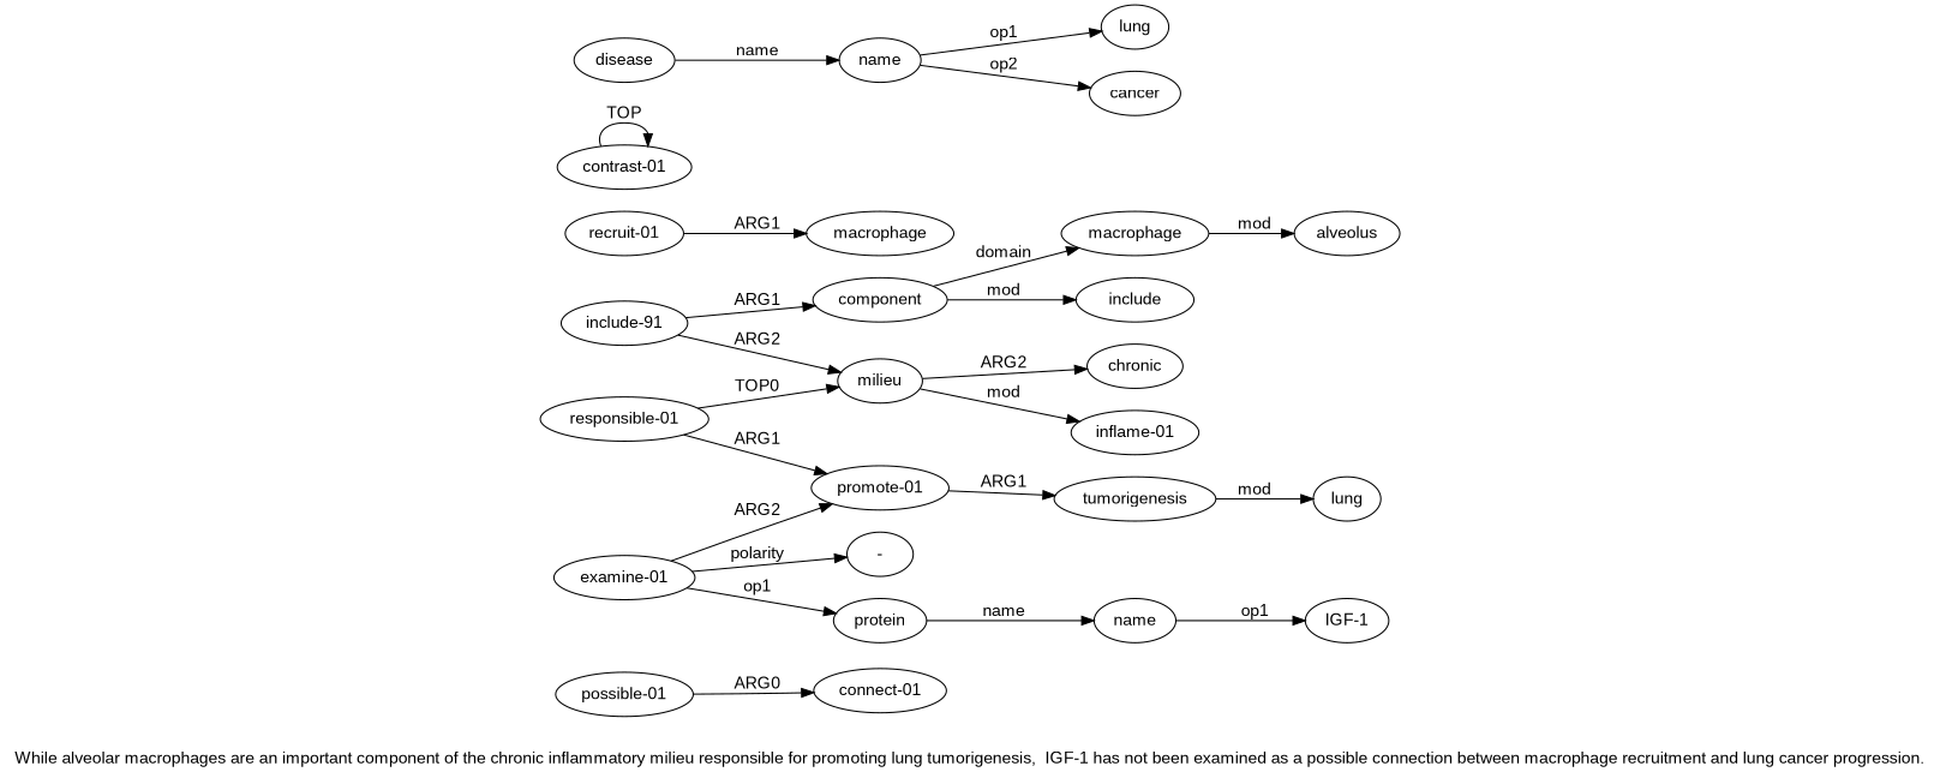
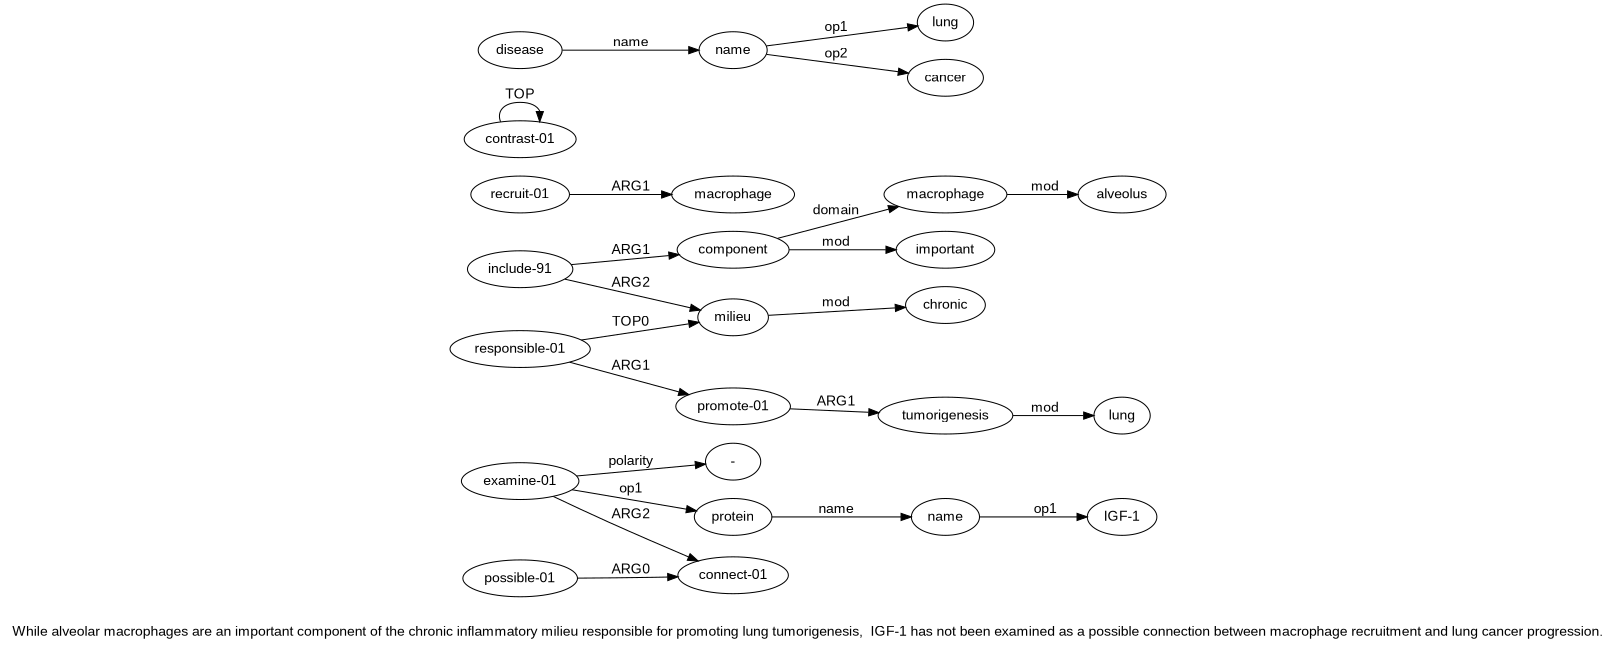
  digraph {
    fontname="Liberation Sans"
    label="While alveolar macrophages are an important component of the chronic inflammatory milieu responsible for promoting lung tumorigenesis,  IGF-1 has not been examined as a possible connection between macrophage recruitment and lung cancer progression."
    rankdir=LR
    node [color=black fontname="Liberation Sans" gold_ind=-1 gold_label=lung test_ind=-1 test_label=lung]
    edge [color=black fontname="Liberation Sans" gold_label=ARG1 test_label=ARG1]
    n1 [gold_ind=20 label=lung test_ind=20]
    n2 [gold_ind=21 gold_label=macrophage label=macrophage test_ind=21 test_label=macrophage]
    n3 [gold_ind=22 gold_label=alveolus label=alveolus test_ind=22 test_label=alveolus]
    n4 [gold_label="-" label="-" test_label="-"]
    n5 [gold_label="IGF-1" label="IGF-1" test_label="IGF-1"]
    n6 [gold_ind=15 gold_label=chronic label=chronic test_ind=15 test_label=chronic]
    n7 [gold_ind=14 gold_label=milieu label=milieu test_ind=14 test_label=milieu]
-   n8 [gold_ind=16 gold_label="inflame-01" label="inflame-01" test_ind=16 test_label="inflame-01"]
    n9 [gold_ind=17 gold_label="responsible-01" label="responsible-01" test_ind=17 test_label="responsible-01"]
    n10 [gold_ind=18 gold_label="promote-01" label="promote-01" test_ind=18 test_label="promote-01"]
    n11 [gold_ind=19 gold_label=tumorigenesis label=tumorigenesis test_ind=19 test_label=tumorigenesis]
    n12 [gold_ind=11 gold_label=component label=component test_ind=11 test_label=component]
-   n13 [gold_ind=12 gold_label=important label=include test_ind=12 test_label=important]
+   n13 [gold_ind=12 gold_label=important label=important test_ind=12 test_label=important]
    n14 [gold_ind=10 gold_label="possible-01" label="possible-01" test_ind=10 test_label="possible-01"]
    n15 [gold_ind=4 gold_label="connect-01" label="connect-01" test_ind=4 test_label="connect-01"]
    n16 [gold_ind=2 gold_label=protein label=protein test_ind=2 test_label=protein]
    n17 [gold_ind=3 gold_label=name label=name test_ind=3 test_label=name]
    n18 [gold_ind=5 gold_label="recruit-01" label="recruit-01" test_ind=5 test_label="recruit-01"]
    n19 [gold_ind=6 gold_label=macrophage label=macrophage test_ind=6 test_label=macrophage]
    n20 [gold_ind=13 gold_label="include-91" label="include-91" test_ind=13 test_label="include-91"]
    n21 [gold_ind=1 gold_label="examine-01" label="examine-01" test_ind=1 test_label="examine-01"]
    n22 [gold_ind=0 gold_label="contrast-01" label="contrast-01" test_ind=0 test_label="contrast-01"]
    n23 [gold_ind=8 gold_label=disease label=disease test_ind=8 test_label=disease]
    n24 [gold_ind=9 gold_label=name label=name test_ind=9 test_label=name]
    n25 [label=lung]
    n26 [gold_label=cancer label=cancer test_label=cancer]
    n2 -> n3 [gold_label=mod label=mod test_label=mod]
-   n7 -> n6 [gold_label=mod label=ARG2 test_label=mod]
-   n7 -> n8 [gold_label=mod label=mod test_label=mod]
+   n7 -> n6 [gold_label=mod label=mod test_label=mod]
    n9 -> n7 [gold_label=ARG0 label=TOP0 test_label=ARG0]
    n9 -> n10 [label=ARG1]
    n10 -> n11 [label=ARG1]
    n11 -> n1 [gold_label=mod label=mod test_label=mod]
    n12 -> n2 [gold_label=domain label=domain test_label=domain]
    n12 -> n13 [gold_label=mod label=mod test_label=mod]
    n14 -> n15 [label=ARG0]
    n16 -> n17 [gold_label=name label=name test_label=name]
    n17 -> n5 [gold_label=op1 label=op1 test_label=op1]
    n18 -> n19 [label=ARG1]
    n20 -> n7 [gold_label=ARG2 label=ARG2 test_label=ARG2]
    n20 -> n12 [label=ARG1]
    n21 -> n4 [gold_label=polarity label=polarity test_label=polarity]
-   n21 -> n10 [gold_label=ARG2 label=ARG2 test_label=ARG2]
+   n21 -> n15 [gold_label=ARG2 label=ARG2 test_label=ARG2]
    n21 -> n16 [label=op1]
    n22 -> n22 [gold_label=TOP label=TOP test_label=TOP]
    n23 -> n24 [gold_label=name label=name test_label=name]
    n24 -> n25 [gold_label=op1 label=op1 test_label=op1]
    n24 -> n26 [gold_label=op2 label=op2 test_label=op2]
  }
